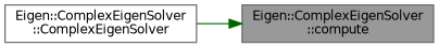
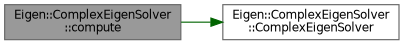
  digraph {
    rankdir=LR
    node [fontname=Helvetica fontsize=10 shape=box style=filled]
    n1 [color=gray40 fillcolor=grey60 fontcolor=black height=0.2 label="Eigen::ComplexEigenSolver\l::compute" width=0.4]
    n2 [color=grey40 fillcolor=white height=0.2 label="Eigen::ComplexEigenSolver\l::ComplexEigenSolver" width=0.4]
-   n2 -> n1 [color=darkgreen fontname=Helvetica fontsize=10 labelfontname=Helvetica labelfontsize=10 style=solid]
+   n1 -> n2 [color=darkgreen fontname=Helvetica fontsize=10 labelfontname=Helvetica labelfontsize=10 style=solid]
  }
